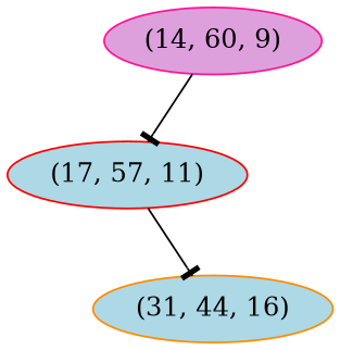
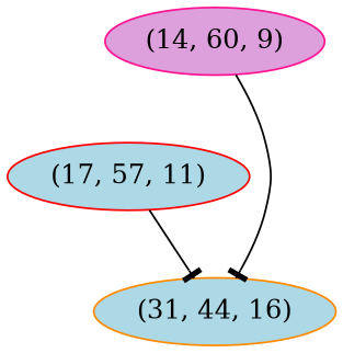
  digraph {
    node [fillcolor=lightblue style=filled]
    edge [arrowhead=tee]
    "(14, 60, 9)" [color=deeppink fillcolor=plum]
    "(17, 57, 11)" [color=red]
    n3 [color=darkorange label="(31, 44, 16)"]
-   "(14, 60, 9)" -> "(17, 57, 11)"
+   "(14, 60, 9)" -> n3
    "(17, 57, 11)" -> n3
  }
